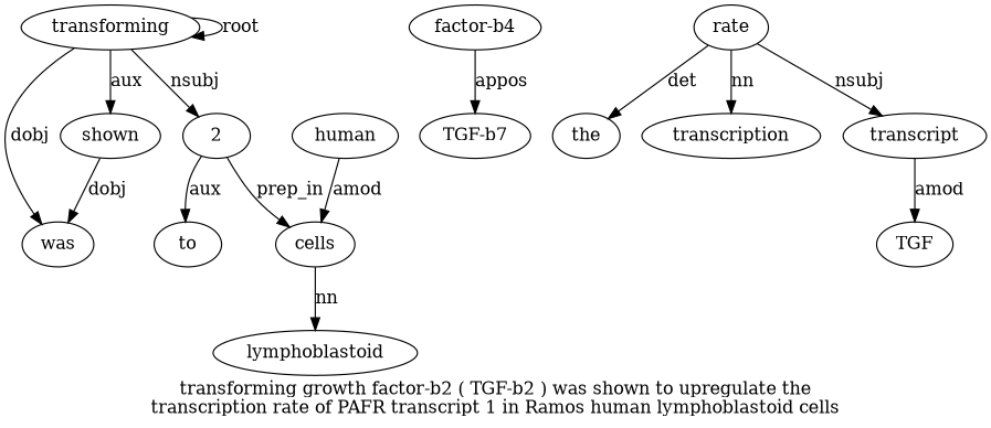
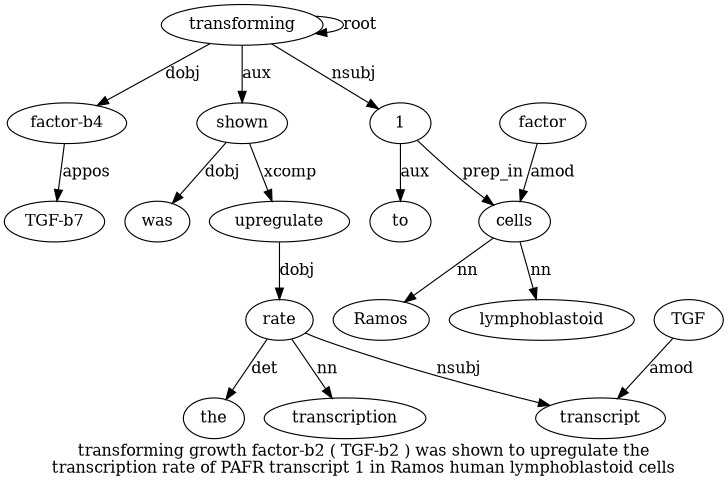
  digraph {
    label="transforming growth factor-b2 ( TGF-b2 ) was shown to upregulate the\ntranscription rate of PAFR transcript 1 in Ramos human lymphoblastoid cells"
    node [fillcolor=white style=filled]
    n1 [label=transforming]
    n2 [label="factor-b4"]
    n3 [label=shown]
-   n4 [label=2]
+   n4 [label=1]
    n5 [label="TGF-b7"]
    n6 [label=was]
+   n7 [label=upregulate]
    n8 [label=to]
    n9 [label=cells]
    n10 [label=rate]
    n11 [label=the]
    n12 [label=transcription]
    n13 [label=transcript]
    n14 [label=TGF]
+   n15 [label=Ramos]
    n16 [label=lymphoblastoid]
-   n17 [label=human]
+   n17 [label=factor]
    n1 -> n1 [label=root]
-   n1 -> n6 [label=dobj]
+   n1 -> n2 [label=dobj]
    n1 -> n3 [label=aux]
    n1 -> n4 [label=nsubj]
    n2 -> n5 [label=appos]
    n3 -> n6 [label=dobj]
+   n3 -> n7 [label=xcomp]
    n4 -> n8 [label=aux]
    n4 -> n9 [label=prep_in]
+   n7 -> n10 [label=dobj]
+   n9 -> n15 [label=nn]
    n9 -> n16 [label=nn]
    n10 -> n11 [label=det]
    n10 -> n12 [label=nn]
    n10 -> n13 [label=nsubj]
-   n13 -> n14 [label=amod]
+   n14 -> n13 [label=amod]
    n17 -> n9 [label=amod]
  }
